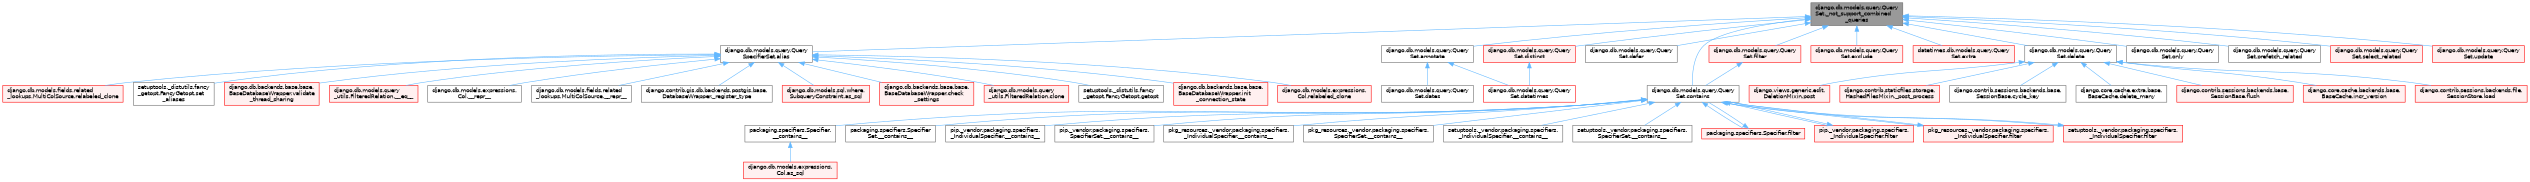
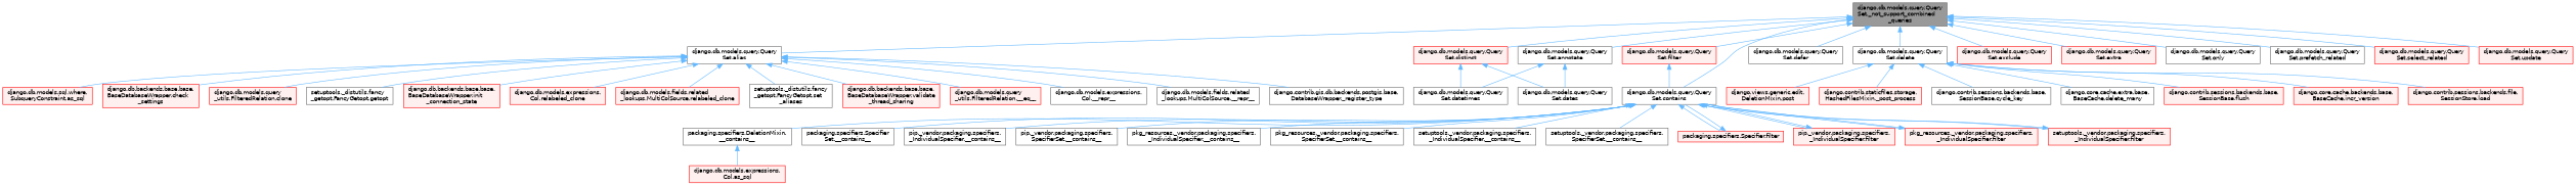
  digraph {
    rankdir=TB
    node [color=grey40 fillcolor=white fontname=Helvetica fontsize=10 shape=box style=filled]
    edge [color=steelblue1 dir=back fontname=Helvetica fontsize=10 labelfontname=Helvetica labelfontsize=10 style=solid]
    n1 [color=gray40 fillcolor=grey60 fontcolor=black height=0.2 label="django.db.models.query.Query\lSet._not_support_combined\l_queries" width=0.4]
-   n2 [height=0.2 label="django.db.models.query.Query\lSpecifierSet.alias" width=0.4]
+   n2 [height=0.2 label="django.db.models.query.Query\lSet.alias" width=0.4]
    n3 [height=0.2 label="django.db.models.query.Query\lSet.annotate" width=0.4]
    n4 [height=0.2 label="django.db.models.query.Query\lSet.contains" width=0.4]
    n5 [height=0.2 label="django.db.models.query.Query\lSet.defer" width=0.4]
    n6 [height=0.2 label="django.db.models.query.Query\lSet.delete" width=0.4]
    n7 [color=red fillcolor="#FFF0F0" height=0.2 label="django.db.models.query.Query\lSet.distinct" width=0.4]
    n8 [color=red fillcolor="#FFF0F0" height=0.2 label="django.db.models.query.Query\lSet.exclude" width=0.4]
-   n9 [color=red fillcolor="#FFF0F0" height=0.2 label="datetimes.db.models.query.Query\lSet.extra" width=0.4]
+   n9 [color=red fillcolor="#FFF0F0" height=0.2 label="django.db.models.query.Query\lSet.extra" width=0.4]
    n10 [color=red fillcolor="#FFF0F0" height=0.2 label="django.db.models.query.Query\lSet.filter" width=0.4]
    n11 [height=0.2 label="django.db.models.query.Query\lSet.only" width=0.4]
    n12 [height=0.2 label="django.db.models.query.Query\lSet.prefetch_related" width=0.4]
    n13 [color=red fillcolor="#FFF0F0" height=0.2 label="django.db.models.query.Query\lSet.select_related" width=0.4]
    n14 [color=red fillcolor="#FFF0F0" height=0.2 label="django.db.models.query.Query\lSet.update" width=0.4]
    n15 [color=red fillcolor="#FFF0F0" height=0.2 label="django.db.models.query\l_utils.FilteredRelation.__eq__" width=0.4]
    n16 [height=0.2 label="django.db.models.expressions.\lCol.__repr__" width=0.4]
    n17 [height=0.2 label="django.db.models.fields.related\l_lookups.MultiColSource.__repr__" width=0.4]
    n18 [height=0.2 label="django.contrib.gis.db.backends.postgis.base.\lDatabaseWrapper._register_type" width=0.4]
    n19 [color=red fillcolor="#FFF0F0" height=0.2 label="django.db.models.sql.where.\lSubqueryConstraint.as_sql" width=0.4]
    n20 [color=red fillcolor="#FFF0F0" height=0.2 label="django.db.backends.base.base.\lBaseDatabaseWrapper.check\l_settings" width=0.4]
    n21 [color=red fillcolor="#FFF0F0" height=0.2 label="django.db.models.query\l_utils.FilteredRelation.clone" width=0.4]
    n22 [height=0.2 label="setuptools._distutils.fancy\l_getopt.FancyGetopt.getopt" width=0.4]
    n23 [color=red fillcolor="#FFF0F0" height=0.2 label="django.db.backends.base.base.\lBaseDatabaseWrapper.init\l_connection_state" width=0.4]
    n24 [color=red fillcolor="#FFF0F0" height=0.2 label="django.db.models.expressions.\lCol.relabeled_clone" width=0.4]
    n25 [color=red fillcolor="#FFF0F0" height=0.2 label="django.db.models.fields.related\l_lookups.MultiColSource.relabeled_clone" width=0.4]
    n26 [height=0.2 label="setuptools._distutils.fancy\l_getopt.FancyGetopt.set\l_aliases" width=0.4]
    n27 [color=red fillcolor="#FFF0F0" height=0.2 label="django.db.backends.base.base.\lBaseDatabaseWrapper.validate\l_thread_sharing" width=0.4]
    n28 [height=0.2 label="django.db.models.query.Query\lSet.dates" width=0.4]
-   n29 [color=red height=0.2 label="django.db.models.query.Query\lSet.datetimes" width=0.4]
-   n30 [height=0.2 label="packaging.specifiers.Specifier.\l__contains__" width=0.4]
+   n29 [height=0.2 label="django.db.models.query.Query\lSet.datetimes" width=0.4]
+   n30 [height=0.2 label="packaging.specifiers.DeletionMixin.\l__contains__" width=0.4]
    n31 [height=0.2 label="packaging.specifiers.Specifier\lSet.__contains__" width=0.4]
    n32 [height=0.2 label="pip._vendor.packaging.specifiers.\l_IndividualSpecifier.__contains__" width=0.4]
    n33 [height=0.2 label="pip._vendor.packaging.specifiers.\lSpecifierSet.__contains__" width=0.4]
    n34 [height=0.2 label="pkg_resources._vendor.packaging.specifiers.\l_IndividualSpecifier.__contains__" width=0.4]
    n35 [height=0.2 label="pkg_resources._vendor.packaging.specifiers.\lSpecifierSet.__contains__" width=0.4]
    n36 [height=0.2 label="setuptools._vendor.packaging.specifiers.\l_IndividualSpecifier.__contains__" width=0.4]
    n37 [height=0.2 label="setuptools._vendor.packaging.specifiers.\lSpecifierSet.__contains__" width=0.4]
    n38 [color=red fillcolor="#FFF0F0" height=0.2 label="packaging.specifiers.Specifier.filter" width=0.4]
    n39 [color=red fillcolor="#FFF0F0" height=0.2 label="pip._vendor.packaging.specifiers.\l_IndividualSpecifier.filter" width=0.4]
    n40 [color=red fillcolor="#FFF0F0" height=0.2 label="pkg_resources._vendor.packaging.specifiers.\l_IndividualSpecifier.filter" width=0.4]
    n41 [color=red fillcolor="#FFF0F0" height=0.2 label="setuptools._vendor.packaging.specifiers.\l_IndividualSpecifier.filter" width=0.4]
    n42 [color=red fillcolor="#FFF0F0" height=0.2 label="django.contrib.staticfiles.storage.\lHashedFilesMixin._post_process" width=0.4]
    n43 [height=0.2 label="django.contrib.sessions.backends.base.\lSessionBase.cycle_key" width=0.4]
    n44 [height=0.2 label="django.core.cache.extra.base.\lBaseCache.delete_many" width=0.4]
    n45 [color=red fillcolor="#FFF0F0" height=0.2 label="django.contrib.sessions.backends.base.\lSessionBase.flush" width=0.4]
    n46 [color=red fillcolor="#FFF0F0" height=0.2 label="django.core.cache.backends.base.\lBaseCache.incr_version" width=0.4]
    n47 [color=red fillcolor="#FFF0F0" height=0.2 label="django.contrib.sessions.backends.file.\lSessionStore.load" width=0.4]
    n48 [color=red fillcolor="#FFF0F0" height=0.2 label="django.views.generic.edit.\lDeletionMixin.post" width=0.4]
    n49 [color=red fillcolor="#FFF0F0" height=0.2 label="django.db.models.expressions.\lCol.as_sql" width=0.4]
    n1 -> n2
    n1 -> n3
    n1 -> n4
    n1 -> n5
    n1 -> n6
    n1 -> n7
    n1 -> n8
    n1 -> n9
    n1 -> n10
    n1 -> n11
    n1 -> n12
    n1 -> n13
    n1 -> n14
    n2 -> n15
    n2 -> n16
    n2 -> n17
    n2 -> n18
    n2 -> n19
    n2 -> n20
    n2 -> n21
    n2 -> n22
    n2 -> n23
    n2 -> n24
    n2 -> n25
    n2 -> n26
    n2 -> n27
    n3 -> n28
    n3 -> n29
    n4 -> n30
    n4 -> n31
    n4 -> n32
    n4 -> n33
    n4 -> n34
    n4 -> n35
    n4 -> n36
    n4 -> n37
    n4 -> n38
    n4 -> n39
    n4 -> n40
    n4 -> n41
    n6 -> n42
    n6 -> n43
    n6 -> n44
    n6 -> n45
    n6 -> n46
    n6 -> n47
    n6 -> n48
+   n7 -> n28
    n7 -> n29
    n10 -> n4
    n30 -> n49
    n38 -> n4
    n39 -> n4
    n40 -> n4
    n41 -> n4
  }
